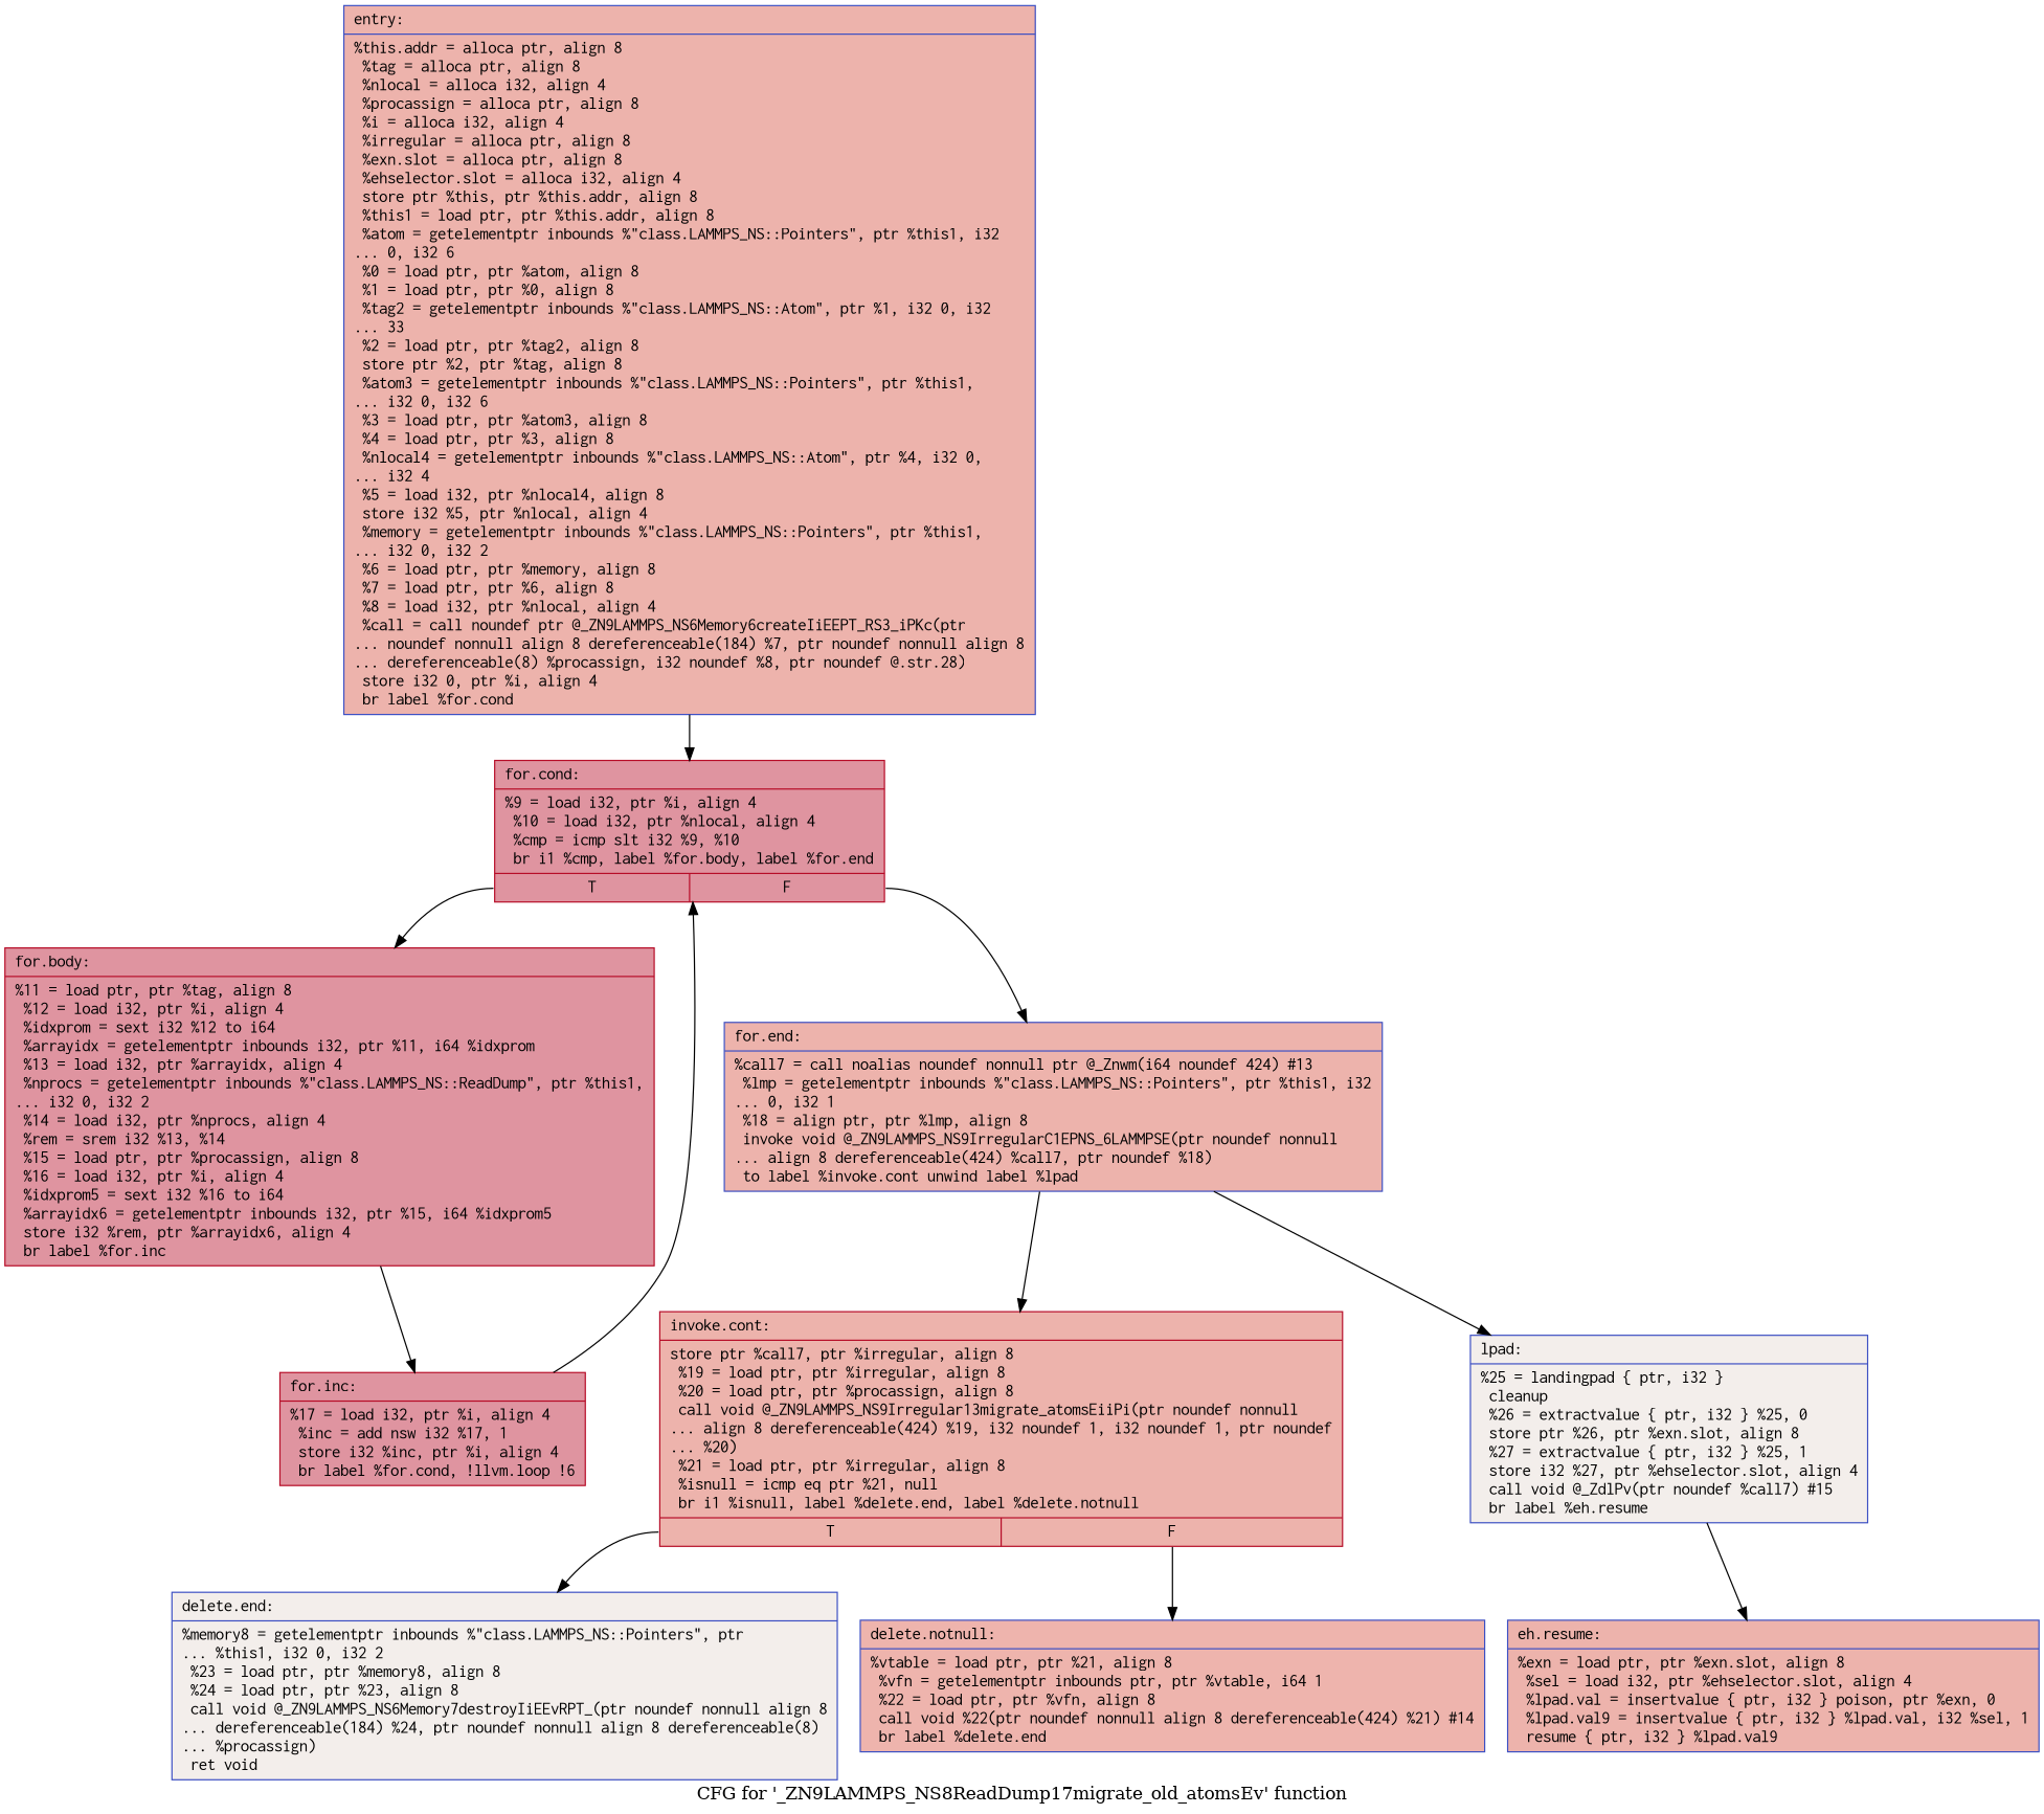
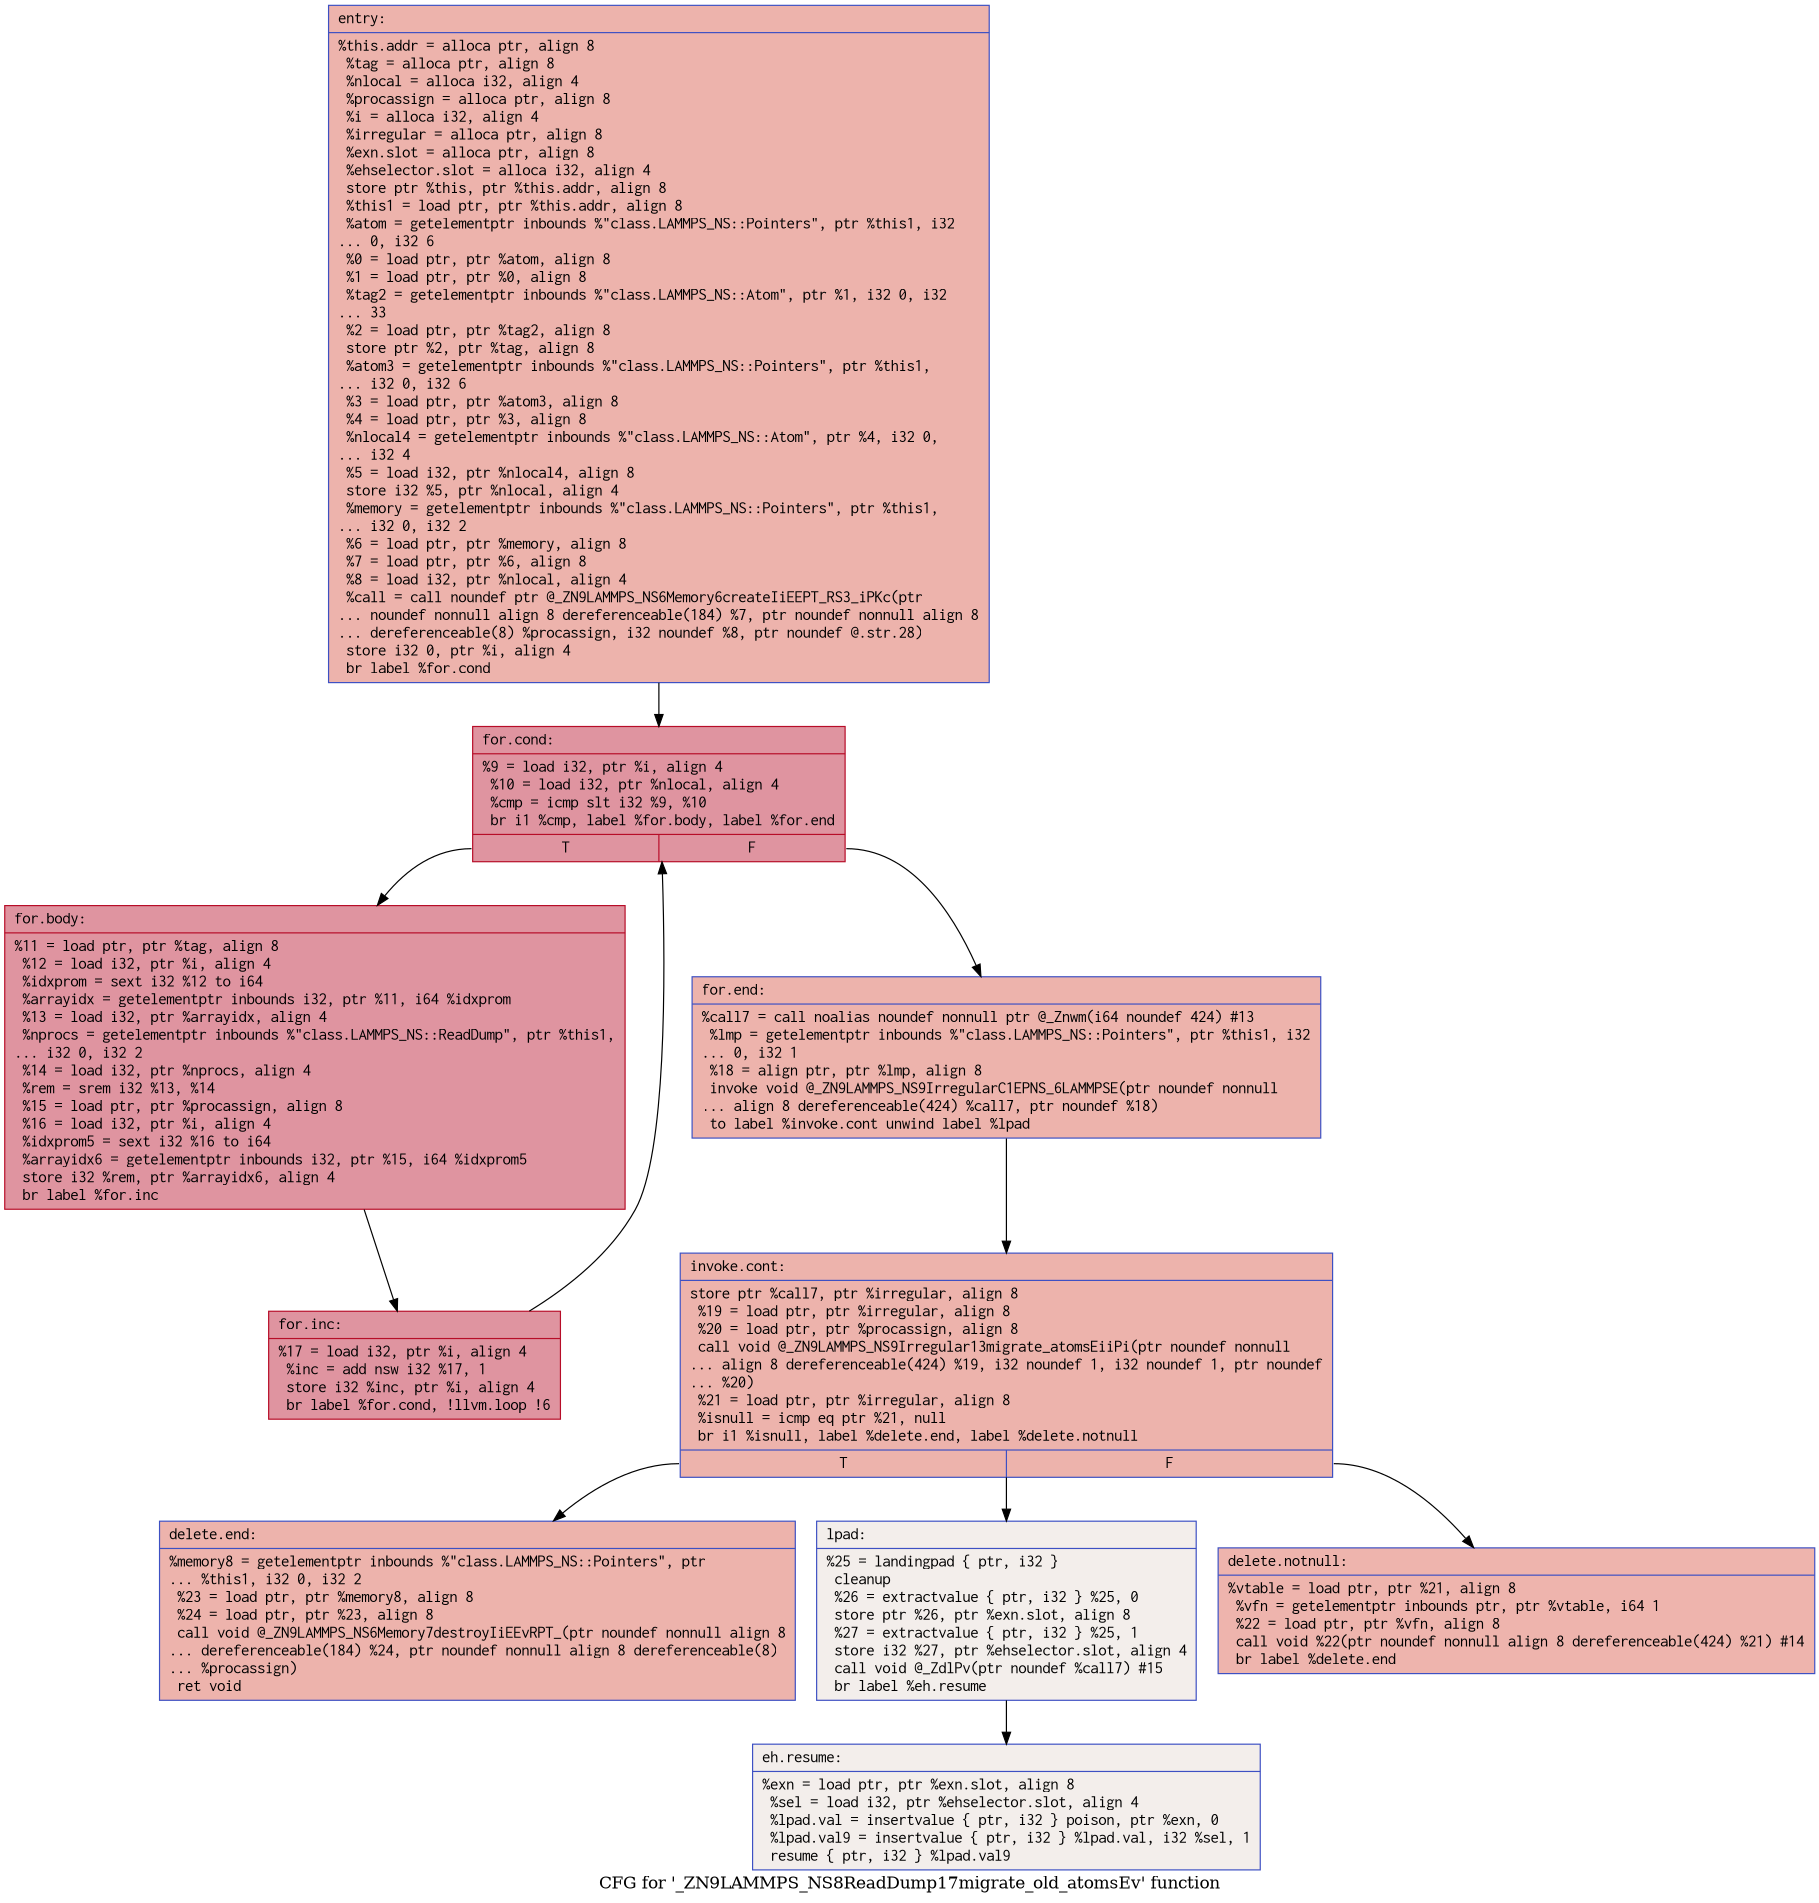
  digraph {
    label="CFG for '_ZN9LAMMPS_NS8ReadDump17migrate_old_atomsEv' function"
    node [color="#3d50c3ff" fillcolor="#d6524470" fontname=Courier shape=record style=filled]
    n1 [label="{entry:\l|  %this.addr = alloca ptr, align 8\l  %tag = alloca ptr, align 8\l  %nlocal = alloca i32, align 4\l  %procassign = alloca ptr, align 8\l  %i = alloca i32, align 4\l  %irregular = alloca ptr, align 8\l  %exn.slot = alloca ptr, align 8\l  %ehselector.slot = alloca i32, align 4\l  store ptr %this, ptr %this.addr, align 8\l  %this1 = load ptr, ptr %this.addr, align 8\l  %atom = getelementptr inbounds %\"class.LAMMPS_NS::Pointers\", ptr %this1, i32\l... 0, i32 6\l  %0 = load ptr, ptr %atom, align 8\l  %1 = load ptr, ptr %0, align 8\l  %tag2 = getelementptr inbounds %\"class.LAMMPS_NS::Atom\", ptr %1, i32 0, i32\l... 33\l  %2 = load ptr, ptr %tag2, align 8\l  store ptr %2, ptr %tag, align 8\l  %atom3 = getelementptr inbounds %\"class.LAMMPS_NS::Pointers\", ptr %this1,\l... i32 0, i32 6\l  %3 = load ptr, ptr %atom3, align 8\l  %4 = load ptr, ptr %3, align 8\l  %nlocal4 = getelementptr inbounds %\"class.LAMMPS_NS::Atom\", ptr %4, i32 0,\l... i32 4\l  %5 = load i32, ptr %nlocal4, align 8\l  store i32 %5, ptr %nlocal, align 4\l  %memory = getelementptr inbounds %\"class.LAMMPS_NS::Pointers\", ptr %this1,\l... i32 0, i32 2\l  %6 = load ptr, ptr %memory, align 8\l  %7 = load ptr, ptr %6, align 8\l  %8 = load i32, ptr %nlocal, align 4\l  %call = call noundef ptr @_ZN9LAMMPS_NS6Memory6createIiEEPT_RS3_iPKc(ptr\l... noundef nonnull align 8 dereferenceable(184) %7, ptr noundef nonnull align 8\l... dereferenceable(8) %procassign, i32 noundef %8, ptr noundef @.str.28)\l  store i32 0, ptr %i, align 4\l  br label %for.cond\l}"]
    n2 [color="#b70d28ff" fillcolor="#b70d2870" label="{for.cond:\l|  %9 = load i32, ptr %i, align 4\l  %10 = load i32, ptr %nlocal, align 4\l  %cmp = icmp slt i32 %9, %10\l  br i1 %cmp, label %for.body, label %for.end\l|{<s0>T|<s1>F}}"]
    n3 [color="#b70d28ff" fillcolor="#b70d2870" label="{for.body:\l|  %11 = load ptr, ptr %tag, align 8\l  %12 = load i32, ptr %i, align 4\l  %idxprom = sext i32 %12 to i64\l  %arrayidx = getelementptr inbounds i32, ptr %11, i64 %idxprom\l  %13 = load i32, ptr %arrayidx, align 4\l  %nprocs = getelementptr inbounds %\"class.LAMMPS_NS::ReadDump\", ptr %this1,\l... i32 0, i32 2\l  %14 = load i32, ptr %nprocs, align 4\l  %rem = srem i32 %13, %14\l  %15 = load ptr, ptr %procassign, align 8\l  %16 = load i32, ptr %i, align 4\l  %idxprom5 = sext i32 %16 to i64\l  %arrayidx6 = getelementptr inbounds i32, ptr %15, i64 %idxprom5\l  store i32 %rem, ptr %arrayidx6, align 4\l  br label %for.inc\l}"]
    n4 [label="{for.end:\l|  %call7 = call noalias noundef nonnull ptr @_Znwm(i64 noundef 424) #13\l  %lmp = getelementptr inbounds %\"class.LAMMPS_NS::Pointers\", ptr %this1, i32\l... 0, i32 1\l  %18 = align ptr, ptr %lmp, align 8\l  invoke void @_ZN9LAMMPS_NS9IrregularC1EPNS_6LAMMPSE(ptr noundef nonnull\l... align 8 dereferenceable(424) %call7, ptr noundef %18)\l          to label %invoke.cont unwind label %lpad\l}"]
    n5 [color="#b70d28ff" fillcolor="#b70d2870" label="{for.inc:\l|  %17 = load i32, ptr %i, align 4\l  %inc = add nsw i32 %17, 1\l  store i32 %inc, ptr %i, align 4\l  br label %for.cond, !llvm.loop !6\l}"]
-   n6 [color="#b70d28ff" label="{invoke.cont:\l|  store ptr %call7, ptr %irregular, align 8\l  %19 = load ptr, ptr %irregular, align 8\l  %20 = load ptr, ptr %procassign, align 8\l  call void @_ZN9LAMMPS_NS9Irregular13migrate_atomsEiiPi(ptr noundef nonnull\l... align 8 dereferenceable(424) %19, i32 noundef 1, i32 noundef 1, ptr noundef\l... %20)\l  %21 = load ptr, ptr %irregular, align 8\l  %isnull = icmp eq ptr %21, null\l  br i1 %isnull, label %delete.end, label %delete.notnull\l|{<s0>T|<s1>F}}"]
+   n6 [label="{invoke.cont:\l|  store ptr %call7, ptr %irregular, align 8\l  %19 = load ptr, ptr %irregular, align 8\l  %20 = load ptr, ptr %procassign, align 8\l  call void @_ZN9LAMMPS_NS9Irregular13migrate_atomsEiiPi(ptr noundef nonnull\l... align 8 dereferenceable(424) %19, i32 noundef 1, i32 noundef 1, ptr noundef\l... %20)\l  %21 = load ptr, ptr %irregular, align 8\l  %isnull = icmp eq ptr %21, null\l  br i1 %isnull, label %delete.end, label %delete.notnull\l|{<s0>T|<s1>F}}"]
    n7 [fillcolor="#e5d8d170" label="{lpad:\l|  %25 = landingpad \{ ptr, i32 \}\l          cleanup\l  %26 = extractvalue \{ ptr, i32 \} %25, 0\l  store ptr %26, ptr %exn.slot, align 8\l  %27 = extractvalue \{ ptr, i32 \} %25, 1\l  store i32 %27, ptr %ehselector.slot, align 4\l  call void @_ZdlPv(ptr noundef %call7) #15\l  br label %eh.resume\l}"]
-   n8 [fillcolor="#e5d8d170" label="{delete.end:\l|  %memory8 = getelementptr inbounds %\"class.LAMMPS_NS::Pointers\", ptr\l... %this1, i32 0, i32 2\l  %23 = load ptr, ptr %memory8, align 8\l  %24 = load ptr, ptr %23, align 8\l  call void @_ZN9LAMMPS_NS6Memory7destroyIiEEvRPT_(ptr noundef nonnull align 8\l... dereferenceable(184) %24, ptr noundef nonnull align 8 dereferenceable(8)\l... %procassign)\l  ret void\l}"]
+   n8 [label="{delete.end:\l|  %memory8 = getelementptr inbounds %\"class.LAMMPS_NS::Pointers\", ptr\l... %this1, i32 0, i32 2\l  %23 = load ptr, ptr %memory8, align 8\l  %24 = load ptr, ptr %23, align 8\l  call void @_ZN9LAMMPS_NS6Memory7destroyIiEEvRPT_(ptr noundef nonnull align 8\l... dereferenceable(184) %24, ptr noundef nonnull align 8 dereferenceable(8)\l... %procassign)\l  ret void\l}"]
    n9 [fillcolor="#d8564670" label="{delete.notnull:\l|  %vtable = load ptr, ptr %21, align 8\l  %vfn = getelementptr inbounds ptr, ptr %vtable, i64 1\l  %22 = load ptr, ptr %vfn, align 8\l  call void %22(ptr noundef nonnull align 8 dereferenceable(424) %21) #14\l  br label %delete.end\l}"]
-   n10 [label="{eh.resume:\l|  %exn = load ptr, ptr %exn.slot, align 8\l  %sel = load i32, ptr %ehselector.slot, align 4\l  %lpad.val = insertvalue \{ ptr, i32 \} poison, ptr %exn, 0\l  %lpad.val9 = insertvalue \{ ptr, i32 \} %lpad.val, i32 %sel, 1\l  resume \{ ptr, i32 \} %lpad.val9\l}"]
+   n10 [fillcolor="#e5d8d170" label="{eh.resume:\l|  %exn = load ptr, ptr %exn.slot, align 8\l  %sel = load i32, ptr %ehselector.slot, align 4\l  %lpad.val = insertvalue \{ ptr, i32 \} poison, ptr %exn, 0\l  %lpad.val9 = insertvalue \{ ptr, i32 \} %lpad.val, i32 %sel, 1\l  resume \{ ptr, i32 \} %lpad.val9\l}"]
    n1 -> n2
    n2 -> n3 [tailport=s0]
    n2 -> n4 [tailport=s1]
    n3 -> n5
    n4 -> n6
-   n4 -> n7
+   n6 -> n7
    n5 -> n2
    n6 -> n8 [tailport=s0]
    n6 -> n9 [tailport=s1]
    n7 -> n10
  }
